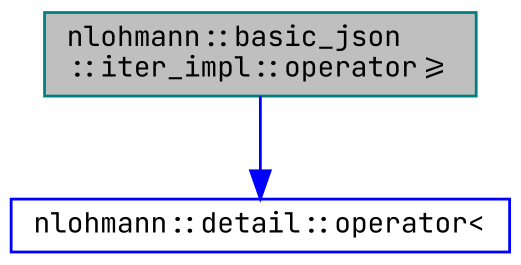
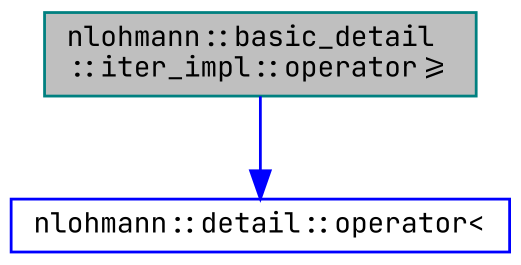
  digraph {
    rankdir=TB
    fontname="JetBrains Mono"
    node [fontname="JetBrains Mono" fontsize=10 shape=record style=filled]
-   n1 [color=teal fillcolor=grey75 fontcolor=black height=0.2 label="nlohmann::basic_json\l::iter_impl::operator\>=" width=0.4]
+   n1 [color=teal fillcolor=grey75 fontcolor=black height=0.2 label="nlohmann::basic_detail\l::iter_impl::operator\>=" width=0.4]
    n2 [color=blue fillcolor=white height=0.2 label="nlohmann::detail::operator\<" width=0.4]
    n1 -> n2 [color=blue fontname="JetBrains Mono" fontsize=10 labelfontname=Helvetica labelfontsize=10 style=solid]
  }
